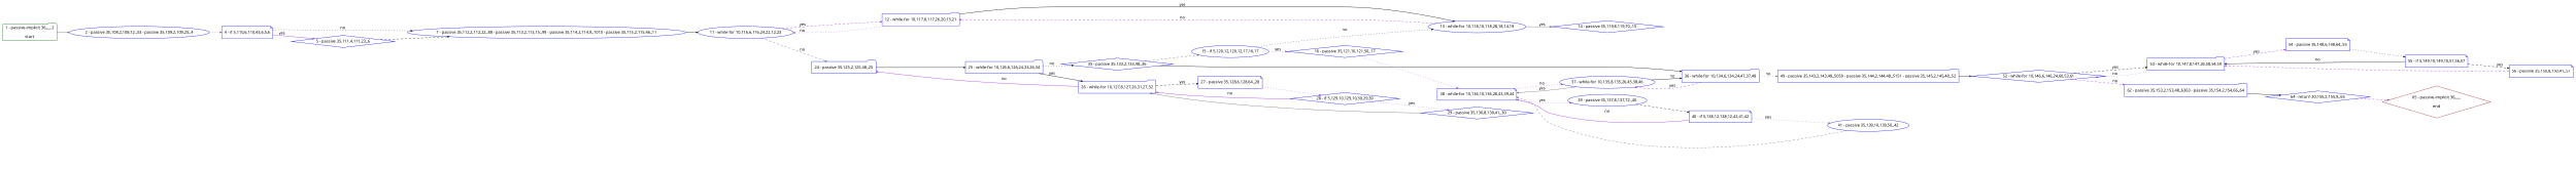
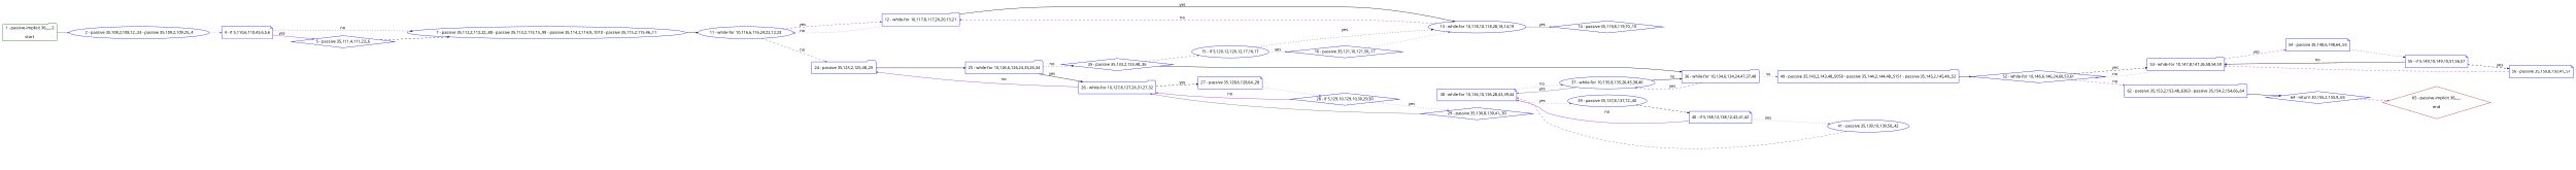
  digraph {
    bgcolor=white
    compound=true
    fillcolor="#FFFFCC"
    fontname="Noto Sans"
    fontsize=12
    pack=true
    packmode=clust
    rankdir=LR
    style="rounded,filled"
    node [color="#0000ff" compound=true fillcolor="#ffffff" fixedsize=false fontname="Noto Sans" fontsize=12 node_initialized=no shape=diamond style=filled]
    edge [arrowhead=normal arrowsize=0.5 arrowtail=none color=purple compound=true dir=forward fontcolor=black fontname="Noto Sans" fontsize=12 style=solid]
    n1 [label="2 - passive 35,108,2,108,12,,33 - passive 35,109,2,109,25,,4" shape=ellipse]
    n2 [label="4 - if 5,110,6,110,43,6,5,6" shape=note]
    n3 [label="5 - passive 35,111,4,111,23,,6"]
    n4 [label="7 - passive 35,112,2,112,22,,88 - passive 35,113,2,113,15,,99 - passive 35,114,2,114,9,,1010 - passive 35,115,2,115,46,,11" shape=ellipse]
    n5 [color="#006400" label="1 - passive-implicit 36,,,,,,2\n\nstart" shape=folder]
    n6 [label="11 - while-for 10,116,6,116,24,22,12,23" shape=ellipse]
    n7 [label="12 - while-for 10,117,8,117,26,20,13,21" shape=folder]
    n8 [label="24 - passive 35,125,2,125,48,,25" shape=folder]
    n9 [label="13 - while-for 10,118,10,118,28,18,14,19" shape=ellipse]
    n10 [label="25 - while-for 10,126,6,126,24,33,26,34" shape=folder]
    n11 [label="14 - passive 35,119,8,119,70,,15"]
    n12 [label="26 - while-for 10,127,8,127,26,31,27,32" shape=folder]
    n13 [label="35 - passive 35,133,2,133,48,,36"]
    n14 [label="15 - if 5,120,12,120,12,17,16,17" shape=ellipse]
    n15 [label="16 - passive 35,121,10,121,50,,17"]
    n16 [label="27 - passive 35,128,6,128,64,,28" shape=note]
    n17 [label="36 - while-for 10,134,6,134,24,47,37,48" shape=folder]
    n18 [label="28 - if 5,129,10,129,10,30,29,30"]
    n19 [label="37 - while-for 10,135,8,135,26,45,38,46" shape=ellipse]
    n20 [label="49 - passive 35,143,2,143,48,,5050 - passive 35,144,2,144,48,,5151 - passive 35,145,2,145,48,,52" shape=folder]
    n21 [label="29 - passive 35,130,8,130,41,,30"]
    n22 [label="38 - while-for 10,136,10,136,28,43,39,44" shape=note]
    n23 [label="52 - while-for 10,146,6,146,24,60,53,61"]
    n24 [label="39 - passive 35,137,8,137,72,,40" shape=ellipse]
    n25 [label="53 - while-for 10,147,8,147,26,58,54,59" shape=folder]
    n26 [label="62 - passive 35,153,2,153,48,,6363 - passive 35,154,2,154,66,,64" shape=folder]
    n27 [label="40 - if 5,138,12,138,12,42,41,42" shape=note]
    n28 [label="41 - passive 35,139,10,139,50,,42" shape=ellipse]
    n29 [label="54 - passive 35,148,6,148,64,,55" shape=note]
    n30 [label="64 - return 30,155,2,155,9,,65"]
    n31 [label="55 - if 5,149,10,149,10,57,56,57" shape=note]
    n32 [color="#a52a2a" label="65 - passive-implicit 36,,,,,,\n\nend"]
    n33 [label="56 - passive 35,150,8,150,41,,57" shape=note]
    n1 -> n2 [style=dotted]
    n2 -> n3 [label=yes]
    n2 -> n4 [color=black label=no style=dotted]
    n3 -> n4 [color=black style=dashed]
    n4 -> n6 [color=black]
    n5 -> n1 [color=gray40]
    n6 -> n7 [label=yes style=dashed]
    n6 -> n8 [color=gray40 label=no style=dashed]
    n7 -> n6 [label=no style=dotted]
    n7 -> n9 [color=black label=yes]
    n8 -> n10 [color=black]
    n9 -> n7 [label=no style=dashed]
    n9 -> n11 [color=gray40 label=yes]
    n10 -> n12 [color=black label=yes]
    n10 -> n13 [color=black label=no style=dotted]
    n12 -> n8 [label=no]
    n12 -> n16 [color=black label=yes style=dashed]
    n13 -> n14 [color=gray40 style=dashed]
    n13 -> n17 [color=black]
-   n14 -> n9 [color=black label=no style=dotted]
+   n14 -> n9 [color=black label=yes style=dotted]
    n14 -> n15 [label=yes style=dotted]
-   n15 -> n22 [style=dotted]
+   n15 -> n9 [style=dotted]
    n16 -> n18 [style=dotted]
    n17 -> n19 [label=yes style=dashed]
    n17 -> n20 [color=gray40 label=no style=dotted]
    n18 -> n12 [label=no]
    n18 -> n21 [label=yes style=dotted]
    n19 -> n17 [color=black label=no]
    n19 -> n22 [color=gray40 label=yes]
    n20 -> n23 [color=black]
    n21 -> n12 [color=gray40]
    n22 -> n19 [label=no style=dotted]
    n22 -> n24 [label=yes style=dotted]
    n23 -> n25 [color=black label=yes style=dashed]
    n23 -> n26 [label=no style=dashed]
    n24 -> n27 [color=black style=dashed]
    n25 -> n23 [label=no style=dotted]
    n25 -> n29 [label=yes style=dashed]
    n26 -> n30 [color=black]
    n27 -> n22 [label=no]
    n27 -> n28 [color=gray40 label=yes style=dotted]
    n28 -> n22 [color=gray40 style=dashed]
    n29 -> n31 [color=black style=dotted]
    n30 -> n32 [style=dashed]
    n31 -> n25 [color=black label=no]
    n31 -> n33 [color=black label=yes style=dashed]
    n33 -> n25 [style=dashed]
  }
